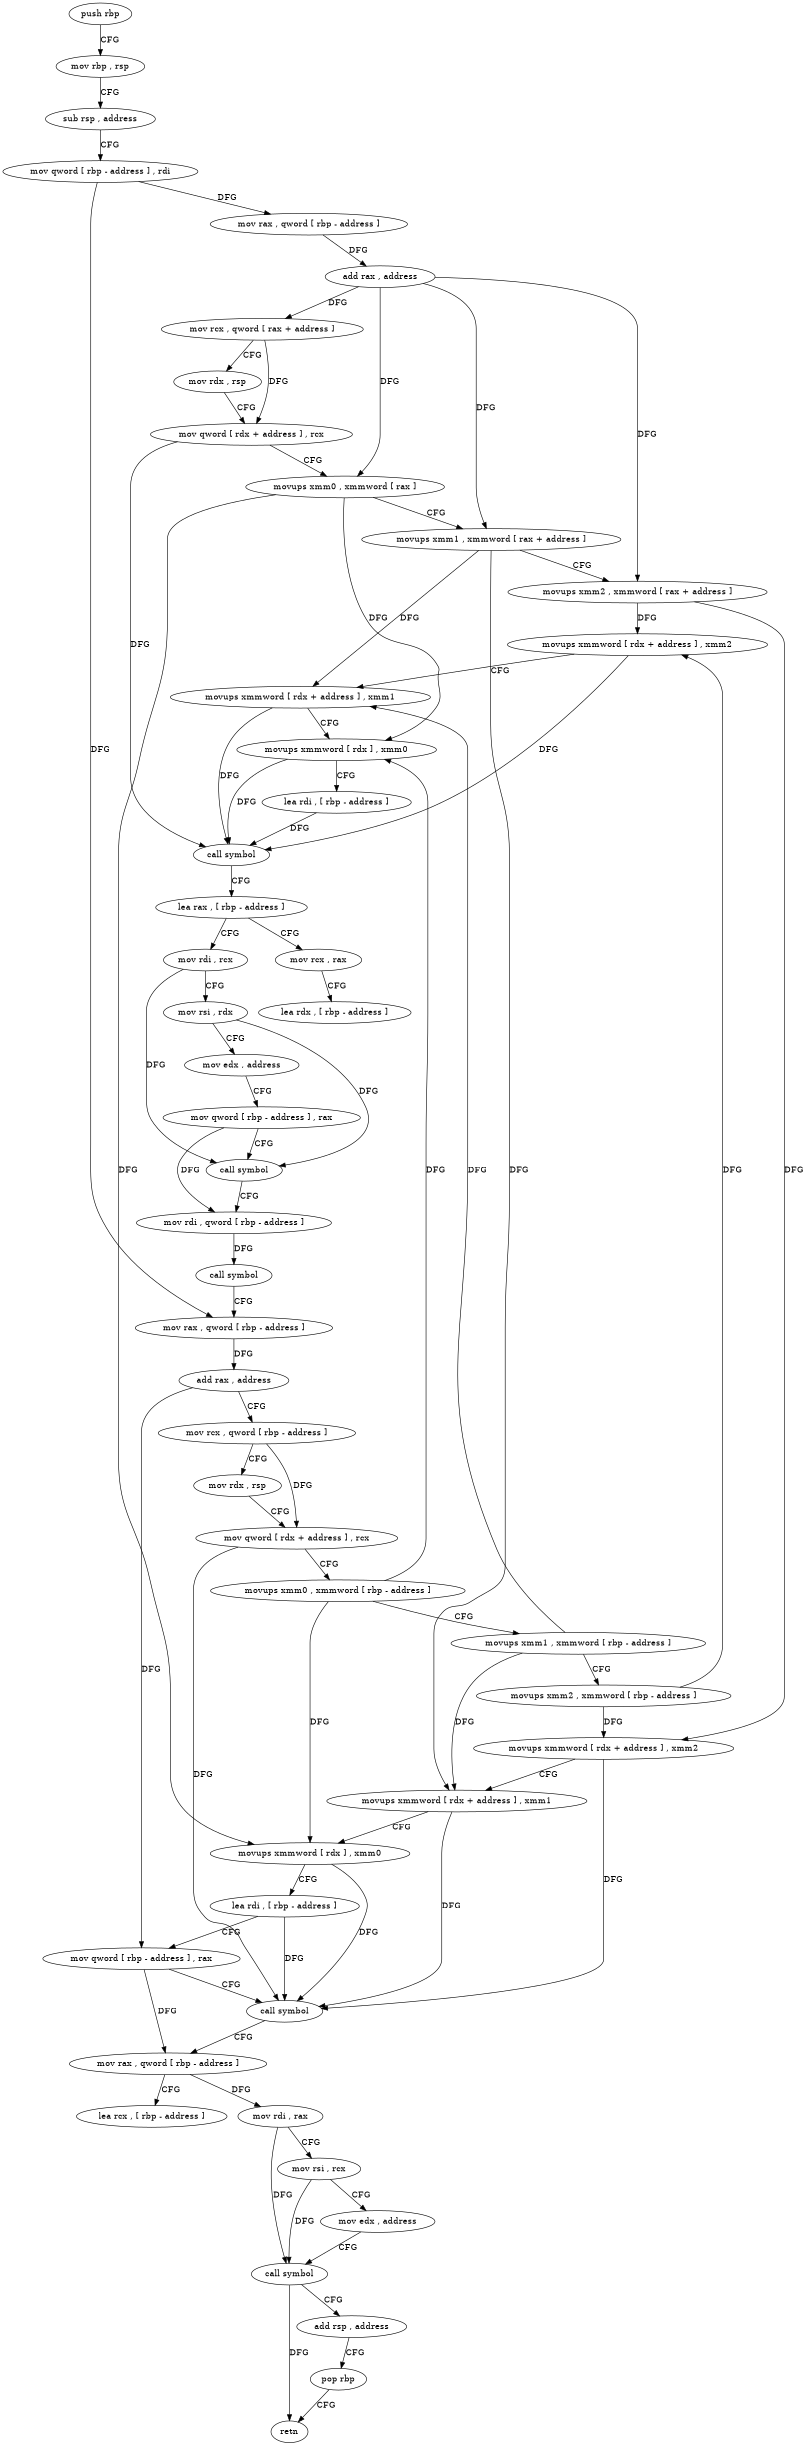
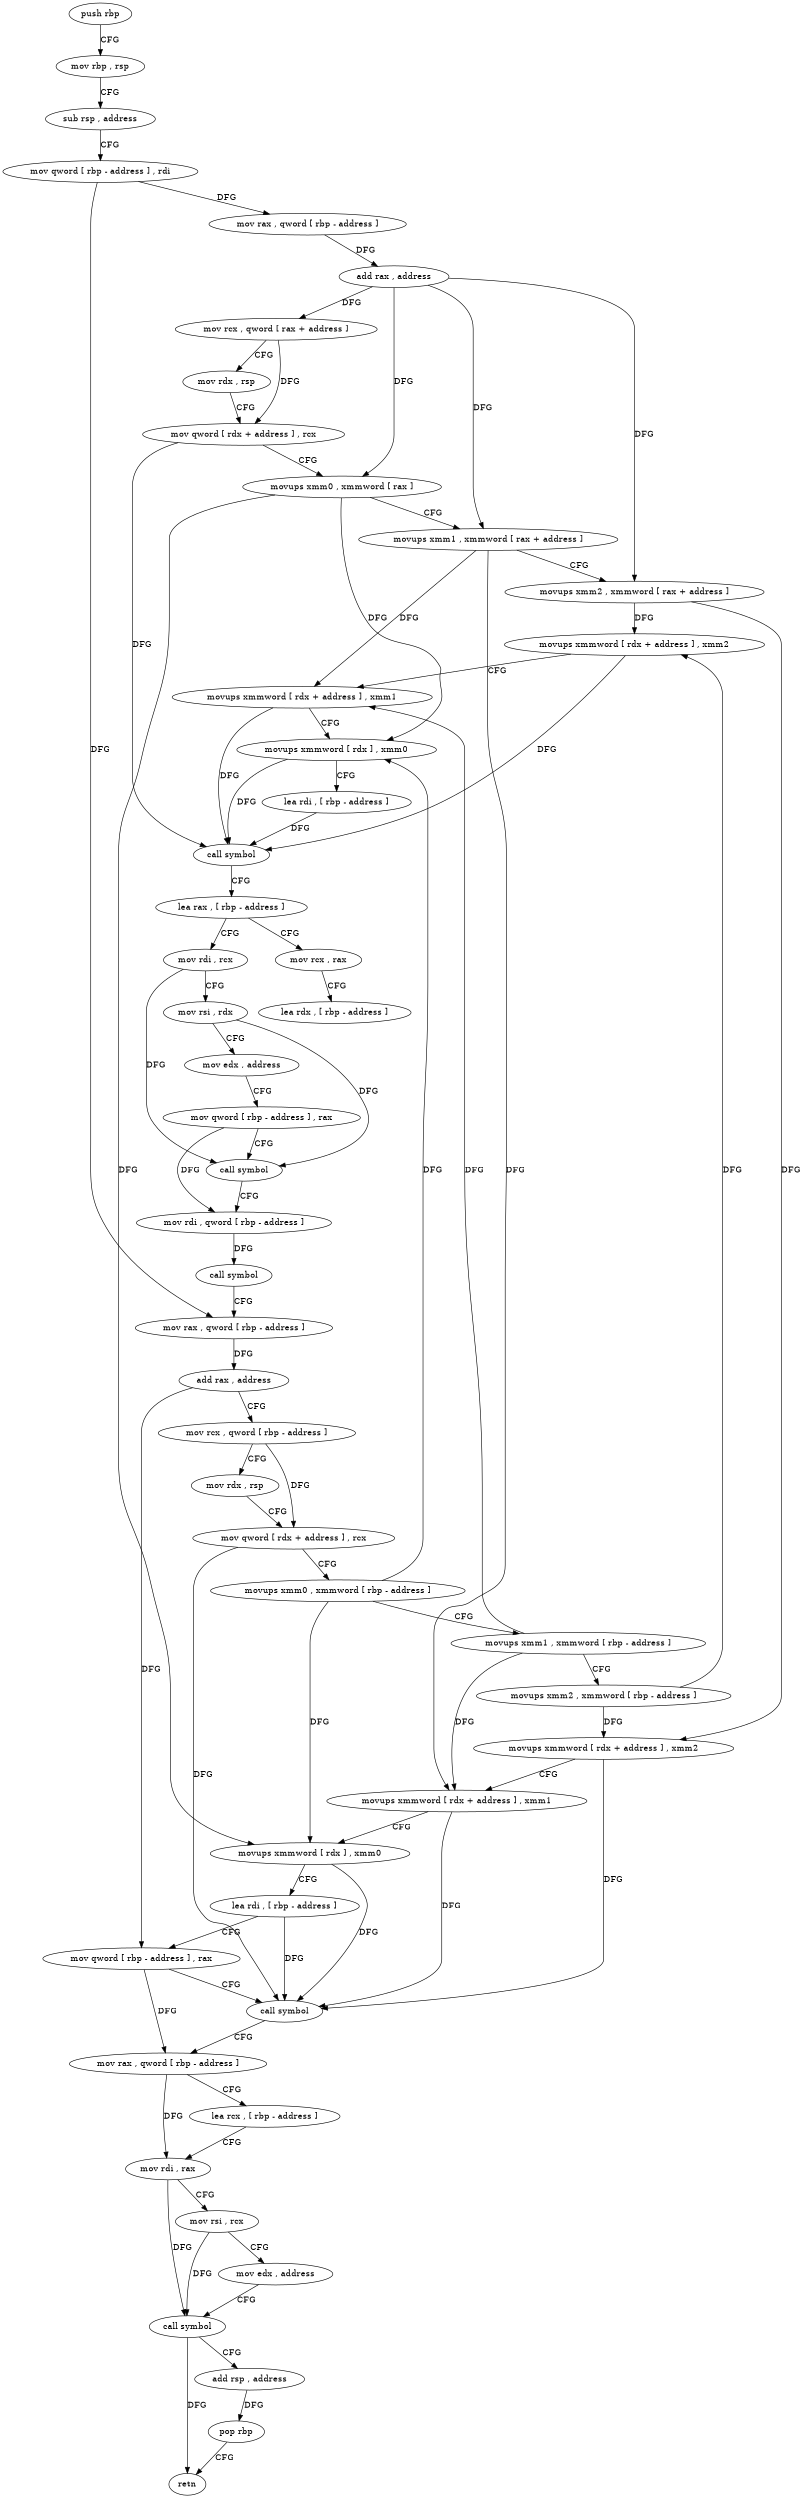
  digraph {
    n1 [label="push rbp"]
    n2 [label="mov rbp , rsp"]
    n3 [label="sub rsp , address"]
    n4 [label="mov qword [ rbp - address ] , rdi"]
    n5 [label="mov rax , qword [ rbp - address ]"]
    n6 [label="mov rax , qword [ rbp - address ]"]
    n7 [label="add rax , address"]
    n8 [label="add rax , address"]
    n9 [label="mov rcx , qword [ rax + address ]"]
    n10 [label="movups xmm0 , xmmword [ rax ]"]
    n11 [label="movups xmm1 , xmmword [ rax + address ]"]
    n12 [label="movups xmm2 , xmmword [ rax + address ]"]
    n13 [label="mov rdx , rsp"]
    n14 [label="mov qword [ rdx + address ] , rcx"]
    n15 [label="movups xmmword [ rdx ] , xmm0"]
    n16 [label="movups xmmword [ rdx ] , xmm0"]
    n17 [label="movups xmmword [ rdx + address ] , xmm1"]
    n18 [label="movups xmmword [ rdx + address ] , xmm1"]
    n19 [label="movups xmmword [ rdx + address ] , xmm2"]
    n20 [label="movups xmmword [ rdx + address ] , xmm2"]
    n21 [label="call symbol"]
    n22 [label="lea rax , [ rbp - address ]"]
    n23 [label="lea rdi , [ rbp - address ]"]
    n24 [label="call symbol"]
    n25 [label="lea rdi , [ rbp - address ]"]
    n26 [label="mov rcx , rax"]
    n27 [label="mov rdi , rcx"]
    n28 [label="lea rdx , [ rbp - address ]"]
    n29 [label="mov rsi , rdx"]
    n30 [label="call symbol"]
    n31 [label="mov edx , address"]
    n32 [label="mov rdi , qword [ rbp - address ]"]
    n33 [label="mov qword [ rbp - address ] , rax"]
    n34 [label="call symbol"]
    n35 [label="mov rcx , qword [ rbp - address ]"]
    n36 [label="mov qword [ rbp - address ] , rax"]
    n37 [label="mov rdx , rsp"]
    n38 [label="mov qword [ rdx + address ] , rcx"]
    n39 [label="mov rax , qword [ rbp - address ]"]
    n40 [label="movups xmm0 , xmmword [ rbp - address ]"]
    n41 [label="movups xmm1 , xmmword [ rbp - address ]"]
    n42 [label="movups xmm2 , xmmword [ rbp - address ]"]
    n43 [label="lea rcx , [ rbp - address ]"]
    n44 [label="mov rdi , rax"]
    n45 [label="mov rsi , rcx"]
    n46 [label="call symbol"]
    n47 [label="mov edx , address"]
    n48 [label="add rsp , address"]
    n49 [label=retn]
    n50 [label="pop rbp"]
    n1 -> n2 [label=CFG]
    n2 -> n3 [label=CFG]
    n3 -> n4 [label=CFG]
    n4 -> n5 [label=DFG]
    n4 -> n6 [label=DFG]
    n5 -> n7 [label=DFG]
    n6 -> n8 [label=DFG]
    n7 -> n9 [label=DFG]
    n7 -> n10 [label=DFG]
    n7 -> n11 [label=DFG]
    n7 -> n12 [label=DFG]
    n8 -> n35 [label=CFG]
    n8 -> n36 [label=DFG]
    n9 -> n13 [label=CFG]
    n9 -> n14 [label=DFG]
    n10 -> n11 [label=CFG]
    n10 -> n15 [label=DFG]
    n10 -> n16 [label=DFG]
    n11 -> n12 [label=CFG]
    n11 -> n17 [label=DFG]
    n11 -> n18 [label=DFG]
    n12 -> n19 [label=DFG]
    n12 -> n20 [label=DFG]
    n13 -> n14 [label=CFG]
    n14 -> n10 [label=CFG]
    n14 -> n21 [label=DFG]
    n15 -> n21 [label=DFG]
    n15 -> n23 [label=CFG]
    n16 -> n24 [label=DFG]
    n16 -> n25 [label=CFG]
    n17 -> n15 [label=CFG]
    n17 -> n21 [label=DFG]
    n18 -> n16 [label=CFG]
    n18 -> n24 [label=DFG]
    n19 -> n17 [label=CFG]
    n19 -> n21 [label=DFG]
    n20 -> n18 [label=CFG]
    n20 -> n24 [label=DFG]
    n21 -> n22 [label=CFG]
    n22 -> n26 [label=CFG]
    n22 -> n27 [label=CFG]
    n23 -> n21 [label=DFG]
    n24 -> n39 [label=CFG]
    n25 -> n24 [label=DFG]
    n25 -> n36 [label=CFG]
    n26 -> n28 [label=CFG]
    n27 -> n29 [label=CFG]
    n27 -> n30 [label=DFG]
    n29 -> n30 [label=DFG]
    n29 -> n31 [label=CFG]
    n30 -> n32 [label=CFG]
    n31 -> n33 [label=CFG]
    n32 -> n34 [label=DFG]
    n33 -> n30 [label=CFG]
    n33 -> n32 [label=DFG]
    n34 -> n6 [label=CFG]
    n35 -> n37 [label=CFG]
    n35 -> n38 [label=DFG]
    n36 -> n24 [label=CFG]
    n36 -> n39 [label=DFG]
    n37 -> n38 [label=CFG]
    n38 -> n24 [label=DFG]
    n38 -> n40 [label=CFG]
    n39 -> n43 [label=CFG]
    n39 -> n44 [label=DFG]
    n40 -> n15 [label=DFG]
    n40 -> n16 [label=DFG]
    n40 -> n41 [label=CFG]
    n41 -> n17 [label=DFG]
    n41 -> n18 [label=DFG]
    n41 -> n42 [label=CFG]
    n42 -> n19 [label=DFG]
    n42 -> n20 [label=DFG]
+   n43 -> n44 [label=CFG]
    n44 -> n45 [label=CFG]
    n44 -> n46 [label=DFG]
    n45 -> n46 [label=DFG]
    n45 -> n47 [label=CFG]
    n46 -> n48 [label=CFG]
    n46 -> n49 [label=DFG]
    n47 -> n46 [label=CFG]
-   n48 -> n50 [label=CFG]
+   n48 -> n50 [label=DFG]
    n50 -> n49 [label=CFG]
  }
